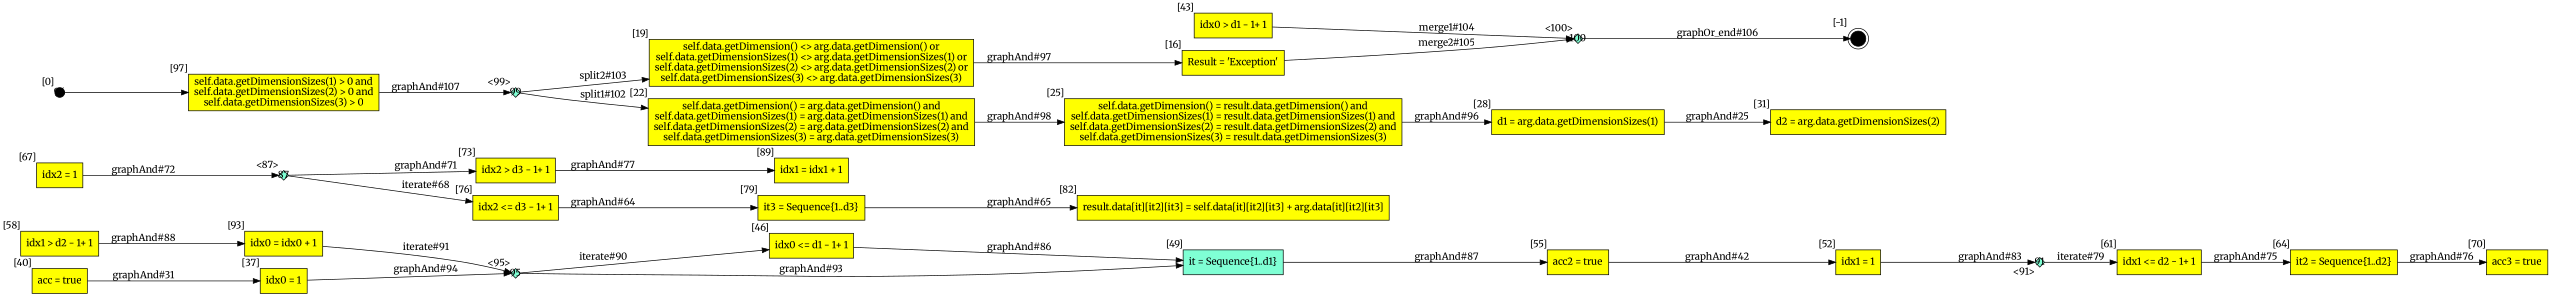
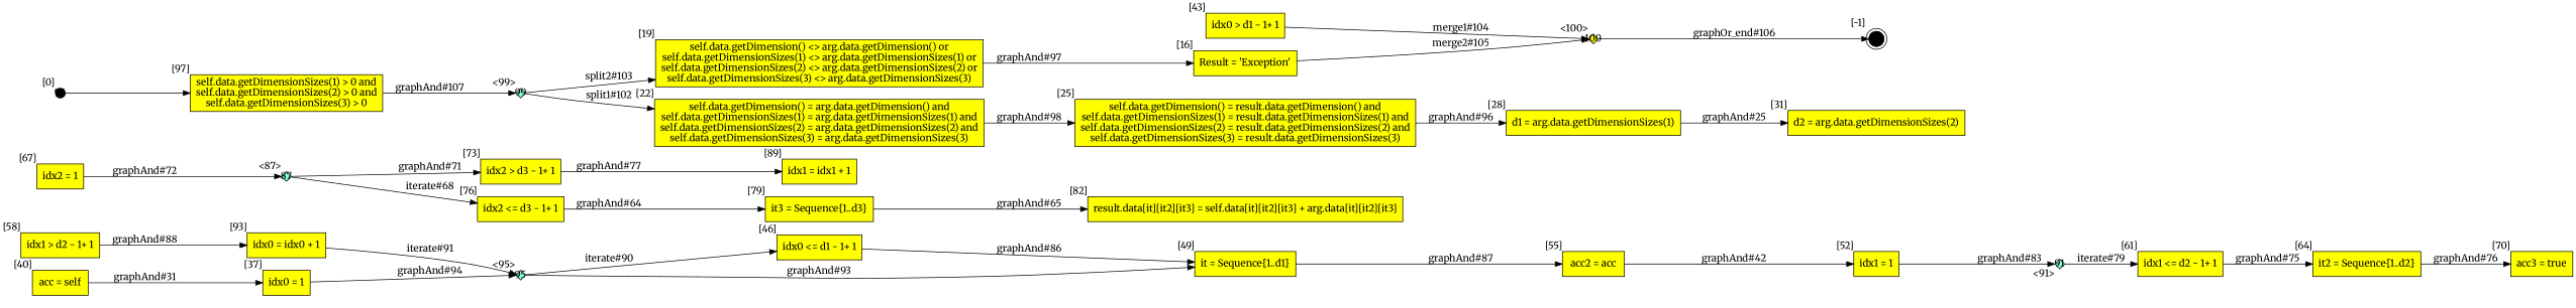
  digraph {
    fontname=Merriweather
    rankdir=LR
    node [fillcolor=yellow fontname=Merriweather shape=box style=filled]
    edge [fontname=Merriweather]
    n1 [label="it2 = Sequence{1..d2}" xlabel="[64]"]
    n2 [label="acc3 = true" xlabel="[70]"]
    n3 [label="idx2 = 1" xlabel="[67]"]
    87 [fillcolor=aquamarine fixedsize=true height=.2 shape=diamond width=.2 xlabel="<87>"]
    n5 [label="idx2 > d3 - 1+ 1" xlabel="[73]"]
    n6 [label="idx2 <= d3 - 1+ 1" xlabel="[76]"]
    n7 [label="idx1 = idx1 + 1" xlabel="[89]"]
    n8 [label="it3 = Sequence{1..d3}" xlabel="[79]"]
    n9 [label="result.data[it][it2][it3] = self.data[it][it2][it3] + arg.data[it][it2][it3]" xlabel="[82]"]
    n10 [label="Result = 'Exception'" xlabel="[16]"]
-   100 [fillcolor=aquamarine fixedsize=true height=.2 shape=diamond width=.2 xlabel="<100>"]
+   100 [fixedsize=true height=.2 shape=diamond width=.2 xlabel="<100>"]
    17 [fillcolor=black fixedsize=true height=.2 shape=doublecircle width=.2 xlabel="[-1]"]
    n13 [label="self.data.getDimension() <> arg.data.getDimension() or\nself.data.getDimensionSizes(1) <> arg.data.getDimensionSizes(1) or\nself.data.getDimensionSizes(2) <> arg.data.getDimensionSizes(2) or\nself.data.getDimensionSizes(3) <> arg.data.getDimensionSizes(3)\n" xlabel="[19]"]
    n14 [label="self.data.getDimension() = arg.data.getDimension() and\nself.data.getDimensionSizes(1) = arg.data.getDimensionSizes(1) and\nself.data.getDimensionSizes(2) = arg.data.getDimensionSizes(2) and\nself.data.getDimensionSizes(3) = arg.data.getDimensionSizes(3)\n" xlabel="[22]"]
    n15 [label="self.data.getDimension() = result.data.getDimension() and\nself.data.getDimensionSizes(1) = result.data.getDimensionSizes(1) and\nself.data.getDimensionSizes(2) = result.data.getDimensionSizes(2) and\nself.data.getDimensionSizes(3) = result.data.getDimensionSizes(3)\n" xlabel="[25]"]
    n16 [label="d1 = arg.data.getDimensionSizes(1)" xlabel="[28]"]
    n17 [label="d2 = arg.data.getDimensionSizes(2)" xlabel="[31]"]
    91 [fillcolor=aquamarine fixedsize=true height=.2 shape=diamond width=.2 xlabel="<91>"]
    n19 [label="idx1 <= d2 - 1+ 1" xlabel="[61]"]
    n20 [label="idx1 > d2 - 1+ 1" xlabel="[58]"]
    n21 [label="idx0 = idx0 + 1" xlabel="[93]"]
    95 [fillcolor=aquamarine fixedsize=true height=.2 shape=diamond width=.2 xlabel="<95>"]
    n23 [label="idx0 <= d1 - 1+ 1" xlabel="[46]"]
-   n24 [fillcolor=aquamarine label="it = Sequence{1..d1}" xlabel="[49]"]
+   n24 [label="it = Sequence{1..d1}" xlabel="[49]"]
    n25 [label="idx0 > d1 - 1+ 1" xlabel="[43]"]
    96 [fillcolor=black fixedsize=true height=.2 shape=circle width=.2 xlabel="[0]"]
    n27 [label="self.data.getDimensionSizes(1) > 0 and\nself.data.getDimensionSizes(2) > 0 and\nself.data.getDimensionSizes(3) > 0\n" xlabel="[97]"]
    99 [fillcolor=aquamarine fixedsize=true height=.2 shape=diamond width=.2 xlabel="<99>"]
-   n29 [label="acc = true" xlabel="[40]"]
+   n29 [label="acc = self" xlabel="[40]"]
    n30 [label="idx0 = 1" xlabel="[37]"]
-   n31 [label="acc2 = true" xlabel="[55]"]
+   n31 [label="acc2 = acc" xlabel="[55]"]
    n32 [label="idx1 = 1" xlabel="[52]"]
    n1 -> n2 [label="graphAnd#76"]
    n3 -> 87 [label="graphAnd#72"]
    87 -> n5 [label="graphAnd#71"]
    87 -> n6 [label="iterate#68"]
    n5 -> n7 [label="graphAnd#77"]
    n6 -> n8 [label="graphAnd#64"]
    n8 -> n9 [label="graphAnd#65"]
    n10 -> 100 [label="merge2#105"]
    100 -> 17 [label="graphOr_end#106"]
    n13 -> n10 [label="graphAnd#97"]
    n14 -> n15 [label="graphAnd#98"]
    n15 -> n16 [label="graphAnd#96"]
    n16 -> n17 [label="graphAnd#25"]
    91 -> n19 [label="iterate#79"]
    n19 -> n1 [label="graphAnd#75"]
    n20 -> n21 [label="graphAnd#88"]
    n21 -> 95 [label="iterate#91"]
    95 -> n23 [label="iterate#90"]
    95 -> n24 [label="graphAnd#93"]
    n23 -> n24 [label="graphAnd#86"]
    n24 -> n31 [label="graphAnd#87"]
    n25 -> 100 [label="merge1#104"]
    96 -> n27
    n27 -> 99 [label="graphAnd#107"]
    99 -> n13 [label="split2#103"]
    99 -> n14 [label="split1#102"]
    n29 -> n30 [label="graphAnd#31"]
    n30 -> 95 [label="graphAnd#94"]
    n31 -> n32 [label="graphAnd#42"]
    n32 -> 91 [label="graphAnd#83"]
  }
